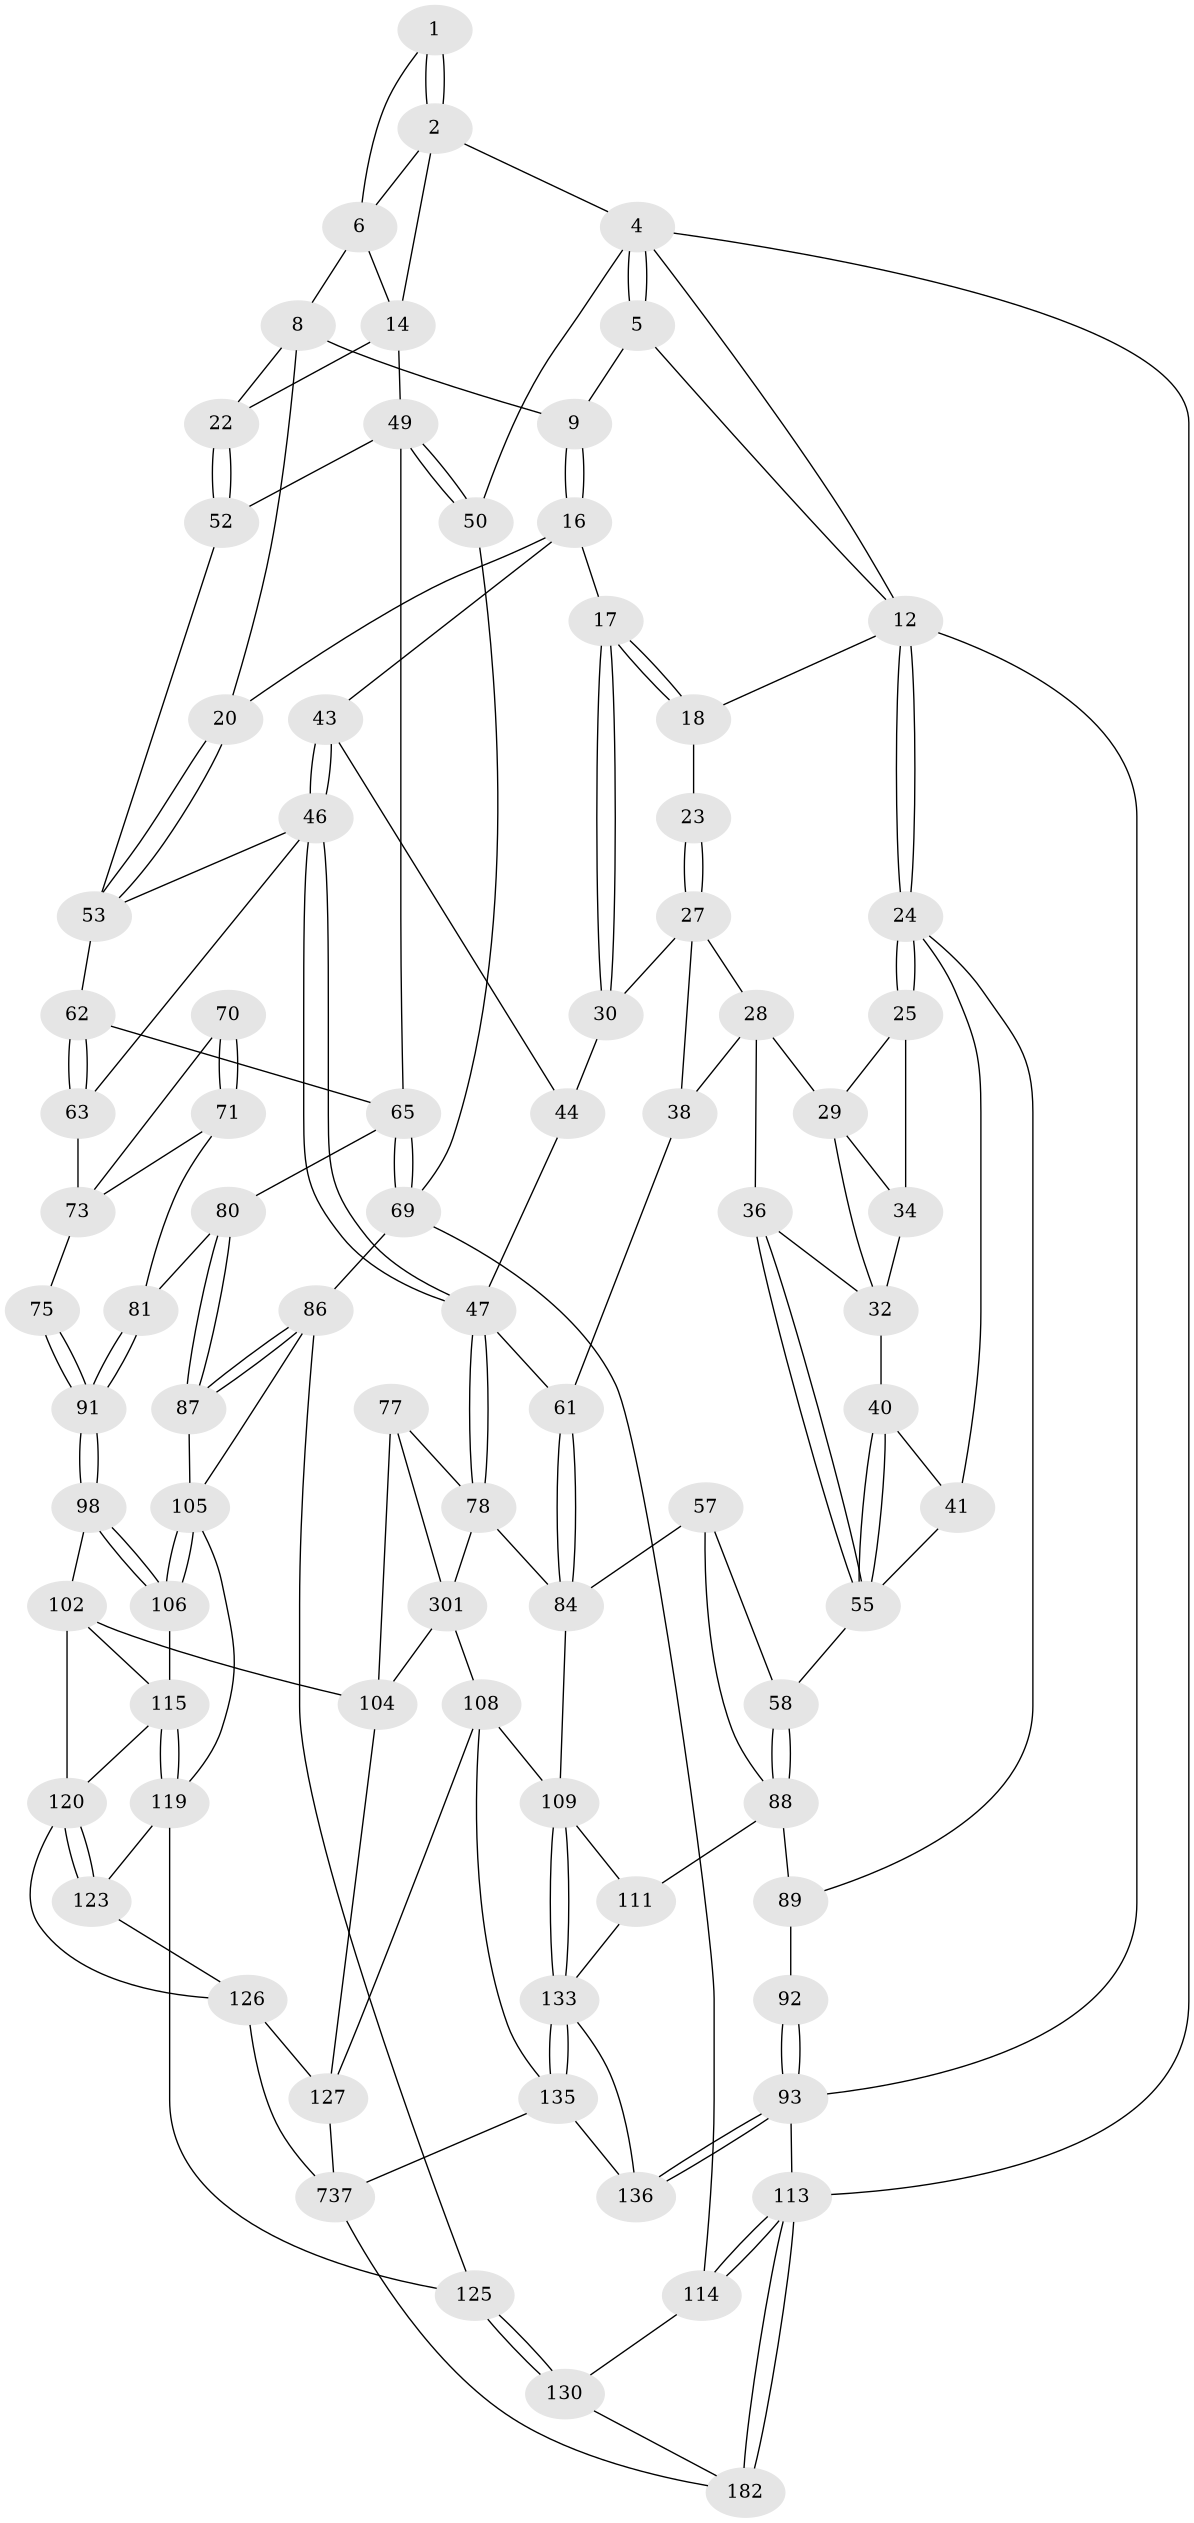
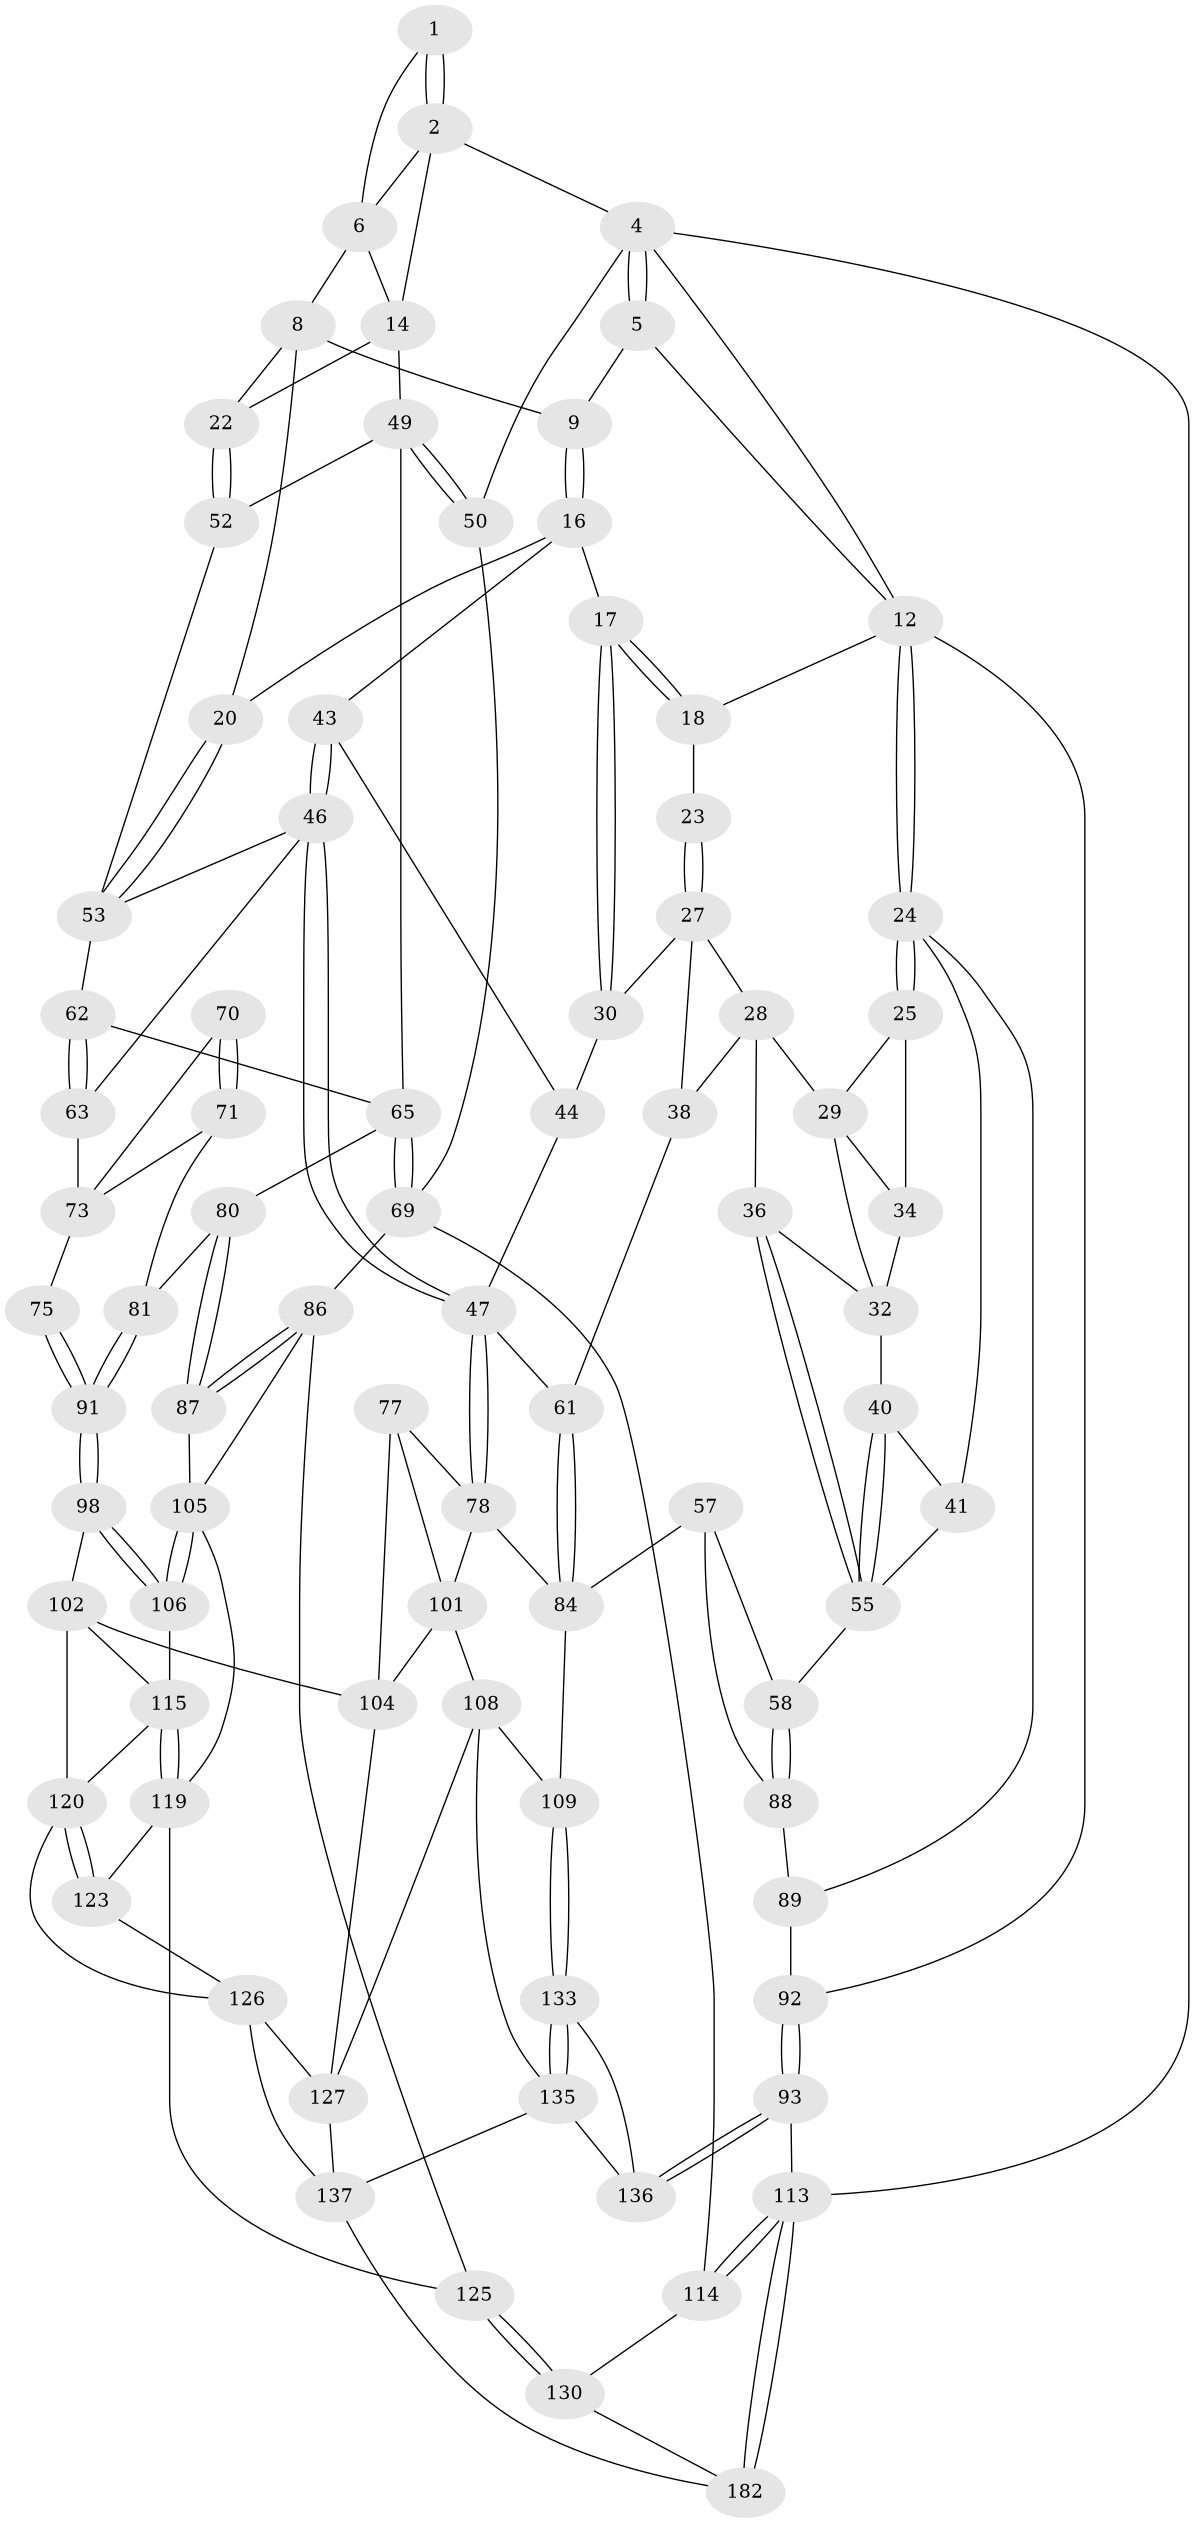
  graph {
    node [color=gray90 style=filled]
    2 [super="+3"]
    1
    6 [super="+7"]
    4 [super="+11"]
    14 [super="+15"]
    8 [super="+19"]
    5 [super="+10"]
    12 [super="+13"]
    50
    113
    22
    49 [super="+51"]
    9
    18
    24 [super="+42"]
    93 [super="+94"]
    69 [super="+85"]
    114
    n19 [label=182]
    16 [super="+21"]
    20
    53 [super="+60"]
    52
    17
    43
    23
    25 [super="+26"]
    41 [super="+68"]
    89 [super="+90"]
    136 [super="+140"]
    65 [super="+66"]
    30 [super="+31"]
    44 [super="+45"]
    46 [super="+54"]
    27 [super="+32"]
    62 [super="+67"]
    28 [super="+35"]
    38 [super="+56"]
    29 [super="+33"]
    34
    55 [super="+59"]
    92
    n43 [label=32 super="+39"]
    36
    61
    40
    47 [super="+48"]
    58
    57 [super="+95"]
    84 [super="+97"]
    88 [super="+96"]
    63 [super="+64"]
    78 [super="+83"]
    73 [super="+74"]
-   101 [super="+107" label=301]
+   101 [super="+107"]
    80
    86 [super="+124"]
    109 [super="+110"]
-   111 [super="+112"]
    75
    81 [super="+82"]
    87
    105 [super="+118"]
    125
    130 [super="+138"]
    70
    71 [super="+79"]
    91
    98 [super="+99"]
    77 [super="+100"]
    104 [super="+117"]
    102 [super="+103"]
    106
    108 [super="+129"]
    127 [super="+128"]
    133 [super="+134"]
    119 [super="+122"]
    115 [super="+116"]
    120 [super="+121"]
    135 [super="+139"]
    123 [super="+131"]
    126 [super="+132"]
-   137 [super="+141" label=737]
+   137 [super="+141"]
    2 -- 6
    2 -- 4
    2 -- 14
    1 -- 2
    1 -- 2
    1 -- 6
    6 -- 14
    6 -- 8
    4 -- 5
    4 -- 5
    4 -- 12
    4 -- 50
    4 -- 113
    14 -- 22
    14 -- 49
    8 -- 22
    8 -- 9
    8 -- 20
    5 -- 12
    5 -- 9
    12 -- 18
    12 -- 24
    12 -- 24
-   12 -- 93
+   12 -- 92
    50 -- 69
    113 -- 114
    113 -- 114
    113 -- n19
    113 -- n19
    22 -- 52
    22 -- 52
    49 -- 50
    49 -- 50
    49 -- 52
    49 -- 65
    9 -- 16
    9 -- 16
    18 -- 23
    24 -- 25
    24 -- 25
    24 -- 41
    24 -- 89
    93 -- 113
    93 -- 136 [weight=2]
    93 -- 136
    69 -- 114
    69 -- 86
    114 -- 130
    16 -- 20
    16 -- 17
    16 -- 43
    20 -- 53
    20 -- 53
    53 -- 62
    52 -- 53
    17 -- 18
    17 -- 18
    17 -- 30
    17 -- 30
    43 -- 44
    43 -- 46
    43 -- 46
    23 -- 27
    23 -- 27
    25 -- 29
    25 -- 34
    41 -- 55
    89 -- 92
    65 -- 69
    65 -- 69
    65 -- 80
    30 -- 44 [weight=2]
    44 -- 47
    46 -- 53
    46 -- 47
    46 -- 47
    46 -- 63
    27 -- 30
    27 -- 28
    27 -- 38
    62 -- 65
    62 -- 63
    62 -- 63
    28 -- 38
    28 -- 29
    28 -- 36
    38 -- 61
    29 -- 34
    29 -- n43
    34 -- n43
    55 -- 58
    92 -- 93
    92 -- 93
    n43 -- 40
    36 -- 55
    36 -- 55
    36 -- n43
    61 -- 84
    61 -- 84
    40 -- 41
    40 -- 55
    40 -- 55
    47 -- 61
    47 -- 78
    47 -- 78
    58 -- 88
    58 -- 88
    57 -- 58
    57 -- 84
    57 -- 88
    84 -- 109
    88 -- 89
-   88 -- 111
    63 -- 73
    78 -- 84
    78 -- 101
    73 -- 75
    101 -- 104
    101 -- 108
    80 -- 81
    80 -- 87
    80 -- 87
    86 -- 87
    86 -- 87
    86 -- 105
    86 -- 125
-   109 -- 111
    109 -- 133
    109 -- 133
-   111 -- 133
    75 -- 91
    75 -- 91
    81 -- 91
    81 -- 91
    87 -- 105
    105 -- 106
    105 -- 106
    105 -- 119
    125 -- 130
    125 -- 130
    130 -- n19
    70 -- 73
    70 -- 71
    70 -- 71
    71 -- 73
    71 -- 81
    91 -- 98
    91 -- 98
    98 -- 102
    98 -- 106
    98 -- 106
    77 -- 78
    77 -- 101
    77 -- 104
    104 -- 127
    102 -- 104
    102 -- 115
    102 -- 120
    106 -- 115
    108 -- 109
    108 -- 127
    108 -- 135
    127 -- 137
    133 -- 136
    133 -- 135
    133 -- 135
    119 -- 125
    119 -- 123
    115 -- 119
    115 -- 119
    115 -- 120
    120 -- 123
    120 -- 123
    120 -- 126
    135 -- 136
    135 -- 137
    123 -- 126
    126 -- 127
    126 -- 137
    137 -- n19
  }
